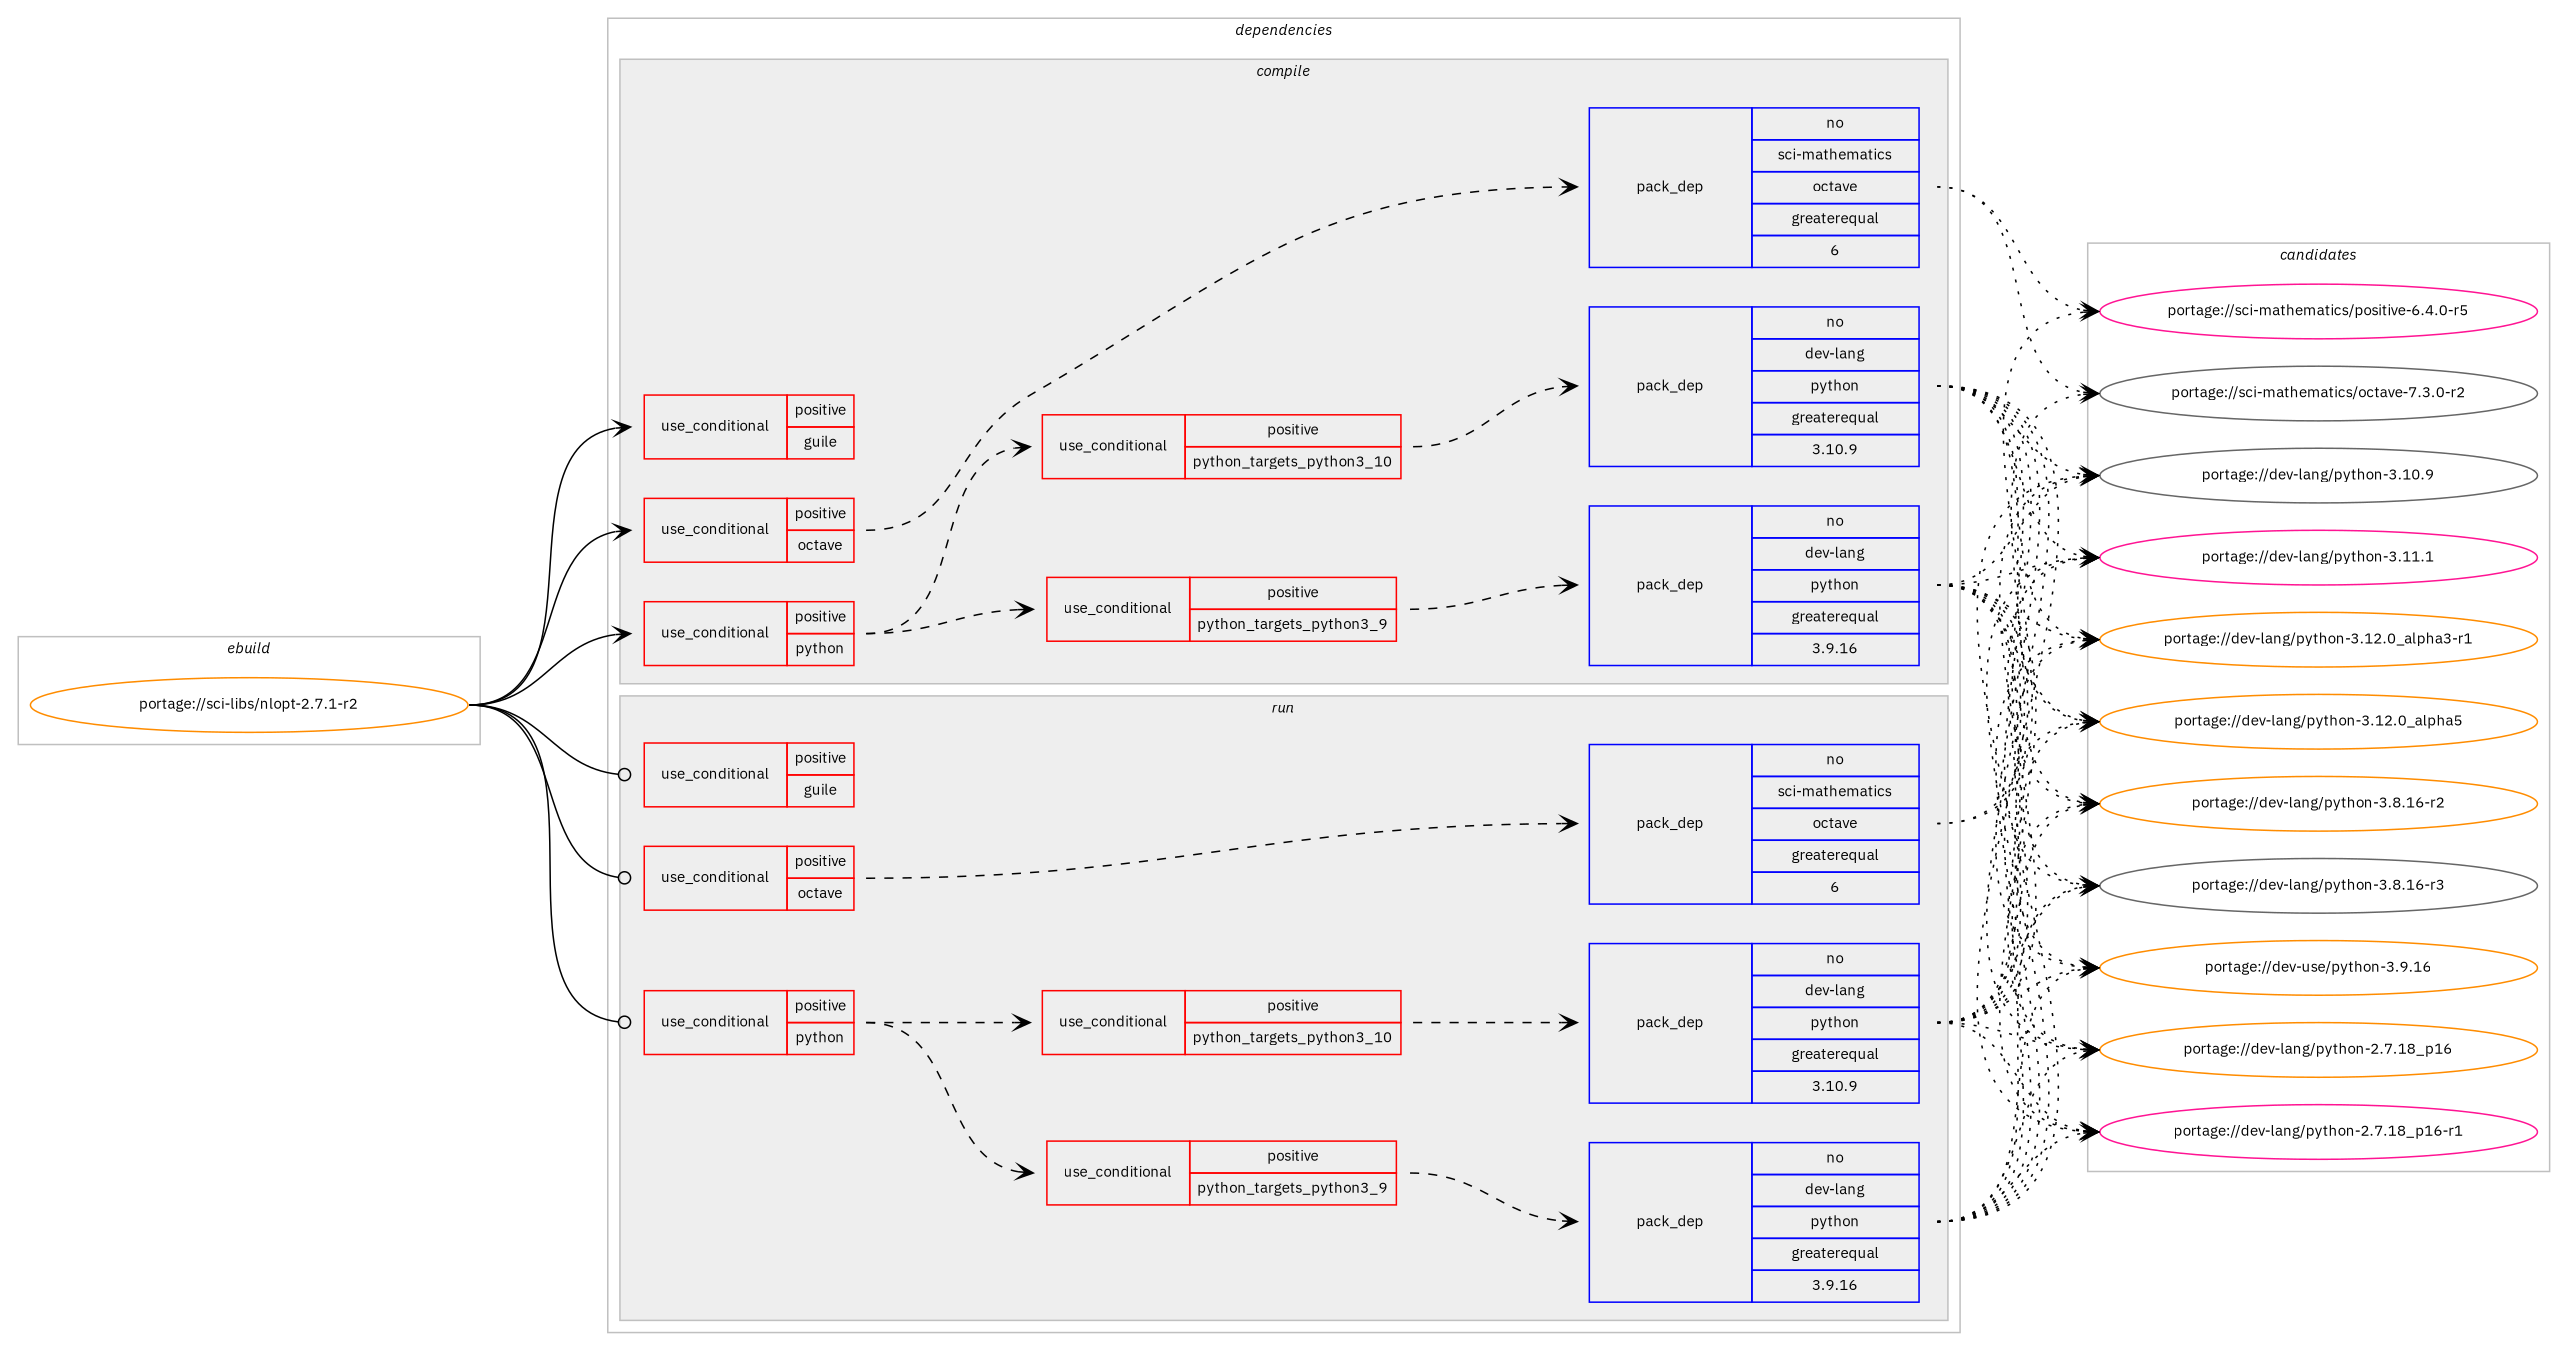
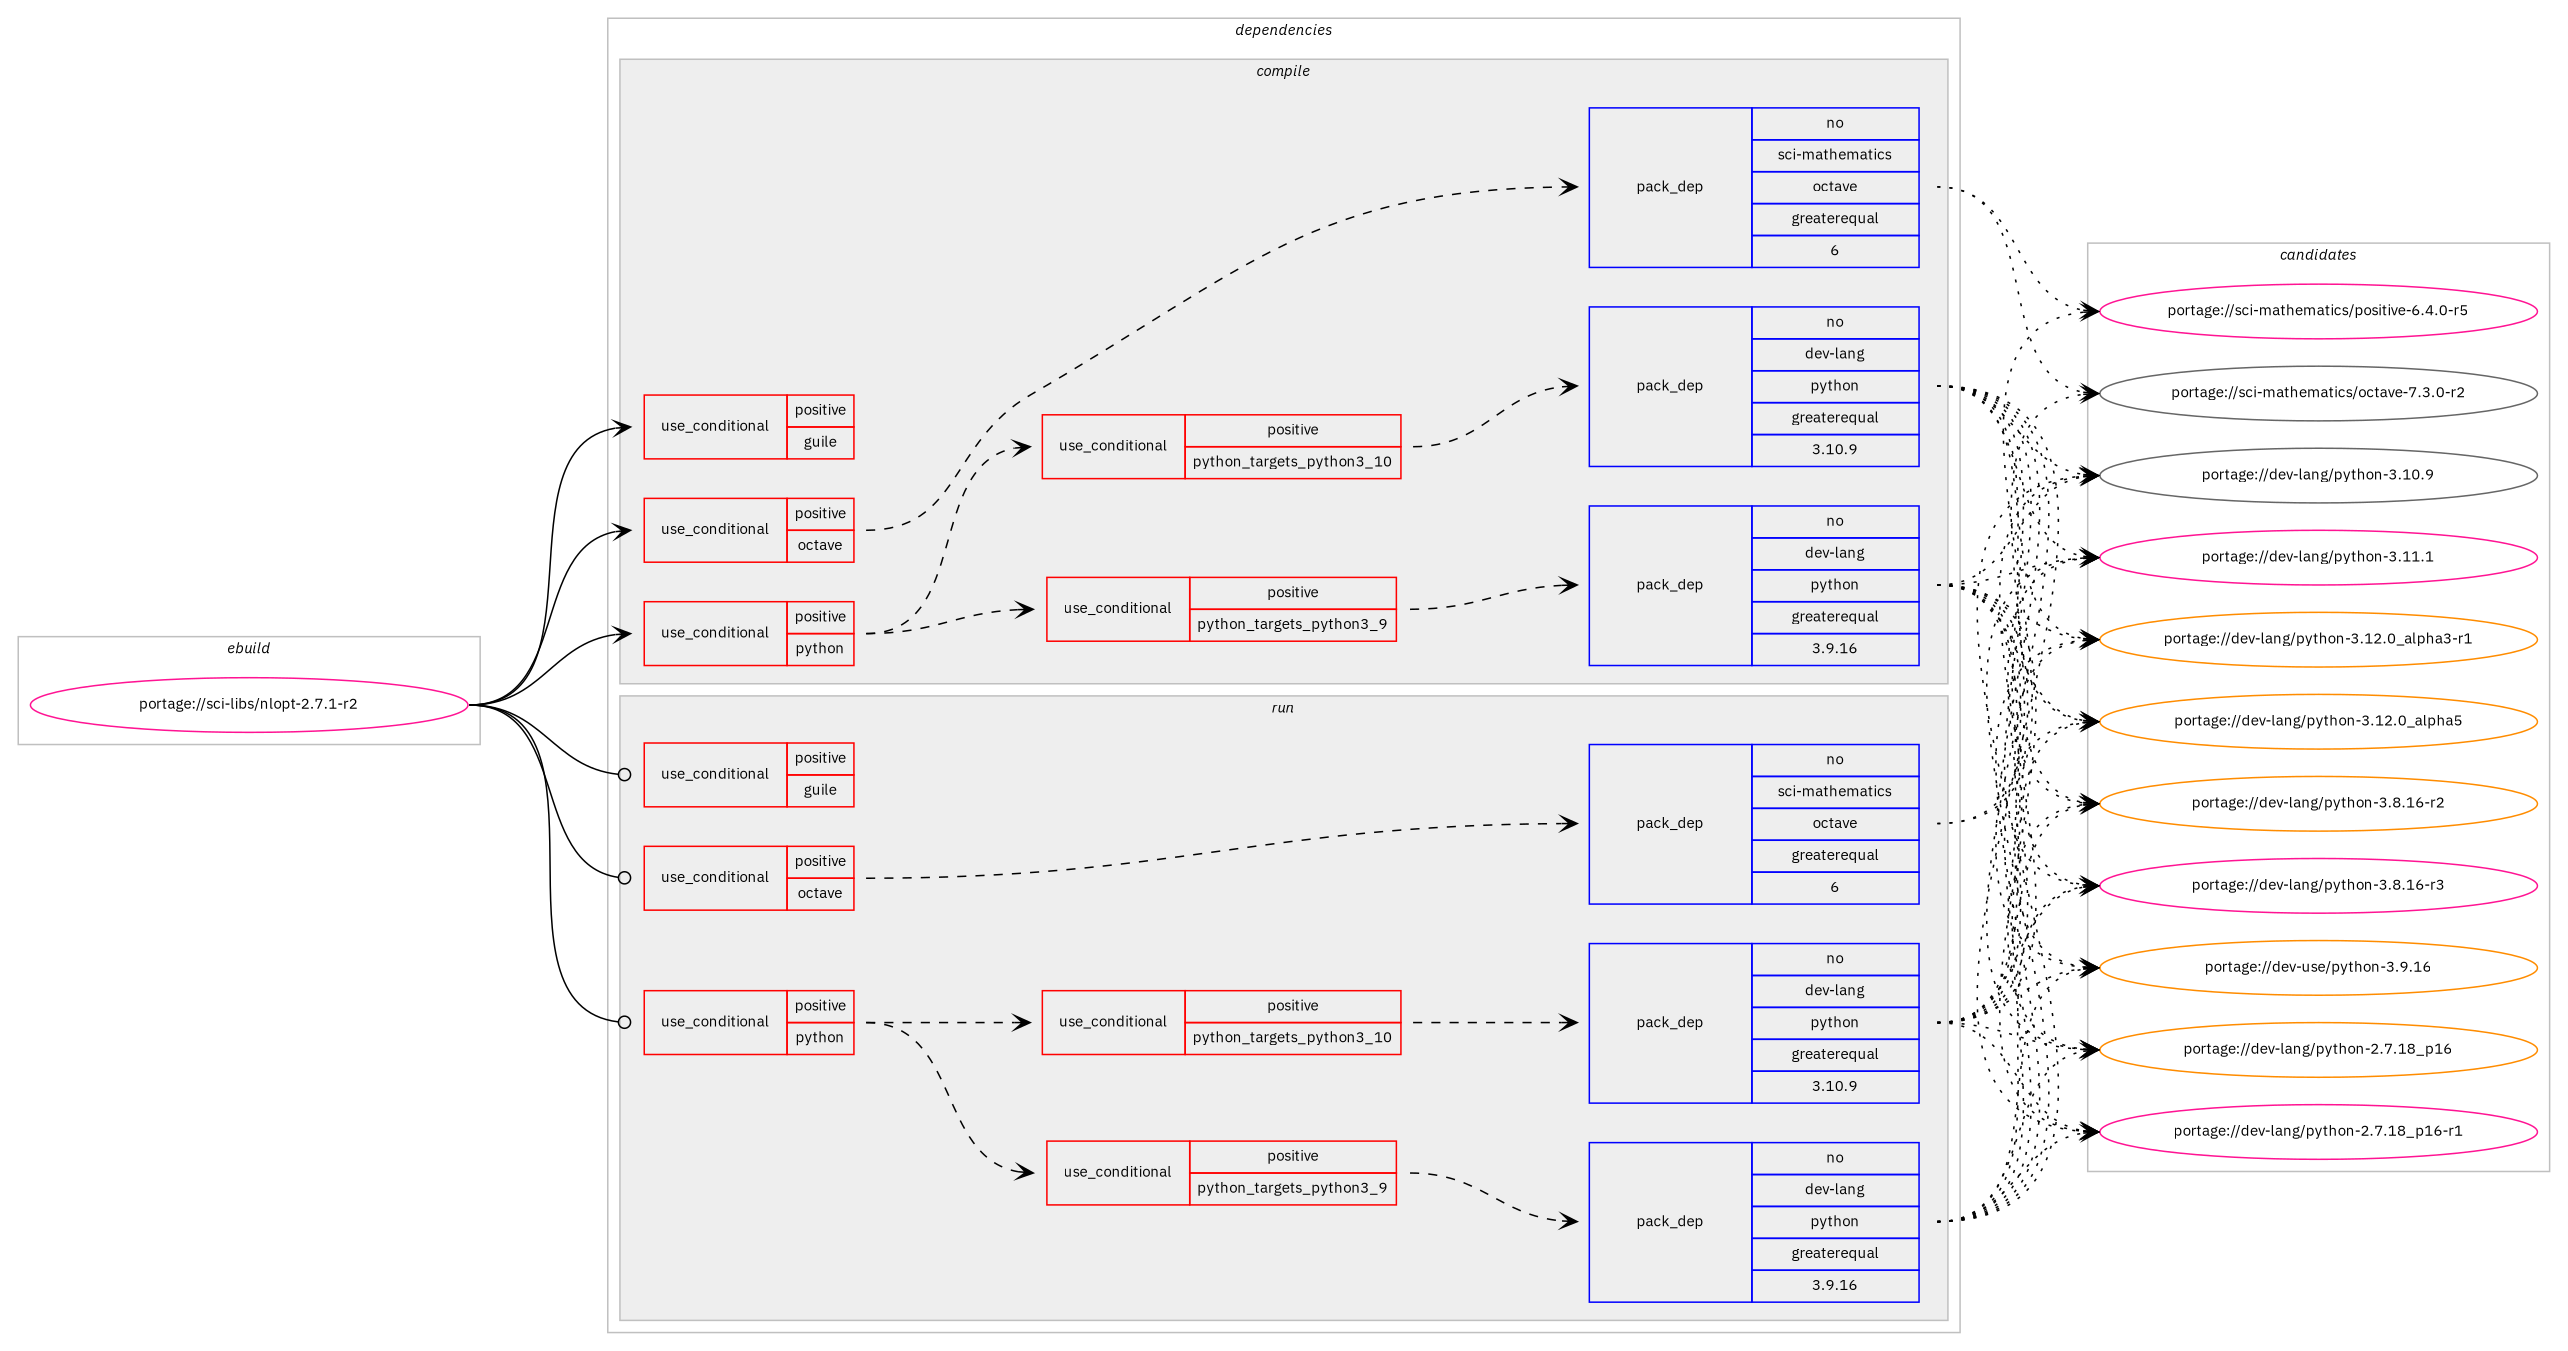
  digraph {
    compound=true
    concentrate=true
    fontname="IBM Plex Sans"
    fontsize=10
    newrank=true
    rankdir=LR
    ranksep=1.5
    node [color=red fontname="IBM Plex Sans" fontsize=10 shape=none]
    edge [arrowhead=vee fontname="IBM Plex Sans" headport=w style=dotted tailport=e weight=100]
-   n1 [color=darkorange label="portage://sci-libs/nlopt-2.7.1-r2" width=4 shape=""]
+   n1 [color=deeppink label="portage://sci-libs/nlopt-2.7.1-r2" width=4 shape=""]
    n2 [label=<<TABLE BORDER="0" CELLBORDER="1" CELLSPACING="0" CELLPADDING="4"><TR><TD ROWSPAN="3" CELLPADDING="10">use_conditional</TD></TR><TR><TD>positive</TD></TR><TR><TD>guile</TD></TR></TABLE>>]
    n3 [color=blue label=<<TABLE BORDER="0" CELLBORDER="1" CELLSPACING="0" CELLPADDING="4" WIDTH="220"><TR><TD ROWSPAN="6" CELLPADDING="30">pack_dep</TD></TR><TR><TD WIDTH="110">no</TD></TR><TR><TD>sci-mathematics</TD></TR><TR><TD>octave</TD></TR><TR><TD>greaterequal</TD></TR><TR><TD>6</TD></TR></TABLE>>]
    n4 [label=<<TABLE BORDER="0" CELLBORDER="1" CELLSPACING="0" CELLPADDING="4"><TR><TD ROWSPAN="3" CELLPADDING="10">use_conditional</TD></TR><TR><TD>positive</TD></TR><TR><TD>octave</TD></TR></TABLE>>]
    n5 [color=blue label=<<TABLE BORDER="0" CELLBORDER="1" CELLSPACING="0" CELLPADDING="4" WIDTH="220"><TR><TD ROWSPAN="6" CELLPADDING="30">pack_dep</TD></TR><TR><TD WIDTH="110">no</TD></TR><TR><TD>dev-lang</TD></TR><TR><TD>python</TD></TR><TR><TD>greaterequal</TD></TR><TR><TD>3.9.16</TD></TR></TABLE>>]
    n6 [label=<<TABLE BORDER="0" CELLBORDER="1" CELLSPACING="0" CELLPADDING="4"><TR><TD ROWSPAN="3" CELLPADDING="10">use_conditional</TD></TR><TR><TD>positive</TD></TR><TR><TD>python_targets_python3_9</TD></TR></TABLE>>]
    n7 [color=blue label=<<TABLE BORDER="0" CELLBORDER="1" CELLSPACING="0" CELLPADDING="4" WIDTH="220"><TR><TD ROWSPAN="6" CELLPADDING="30">pack_dep</TD></TR><TR><TD WIDTH="110">no</TD></TR><TR><TD>dev-lang</TD></TR><TR><TD>python</TD></TR><TR><TD>greaterequal</TD></TR><TR><TD>3.10.9</TD></TR></TABLE>>]
    n8 [label=<<TABLE BORDER="0" CELLBORDER="1" CELLSPACING="0" CELLPADDING="4"><TR><TD ROWSPAN="3" CELLPADDING="10">use_conditional</TD></TR><TR><TD>positive</TD></TR><TR><TD>python_targets_python3_10</TD></TR></TABLE>>]
    n9 [label=<<TABLE BORDER="0" CELLBORDER="1" CELLSPACING="0" CELLPADDING="4"><TR><TD ROWSPAN="3" CELLPADDING="10">use_conditional</TD></TR><TR><TD>positive</TD></TR><TR><TD>python</TD></TR></TABLE>>]
    n10 [label=<<TABLE BORDER="0" CELLBORDER="1" CELLSPACING="0" CELLPADDING="4"><TR><TD ROWSPAN="3" CELLPADDING="10">use_conditional</TD></TR><TR><TD>positive</TD></TR><TR><TD>guile</TD></TR></TABLE>>]
    n11 [color=blue label=<<TABLE BORDER="0" CELLBORDER="1" CELLSPACING="0" CELLPADDING="4" WIDTH="220"><TR><TD ROWSPAN="6" CELLPADDING="30">pack_dep</TD></TR><TR><TD WIDTH="110">no</TD></TR><TR><TD>sci-mathematics</TD></TR><TR><TD>octave</TD></TR><TR><TD>greaterequal</TD></TR><TR><TD>6</TD></TR></TABLE>>]
    n12 [label=<<TABLE BORDER="0" CELLBORDER="1" CELLSPACING="0" CELLPADDING="4"><TR><TD ROWSPAN="3" CELLPADDING="10">use_conditional</TD></TR><TR><TD>positive</TD></TR><TR><TD>octave</TD></TR></TABLE>>]
    n13 [color=blue label=<<TABLE BORDER="0" CELLBORDER="1" CELLSPACING="0" CELLPADDING="4" WIDTH="220"><TR><TD ROWSPAN="6" CELLPADDING="30">pack_dep</TD></TR><TR><TD WIDTH="110">no</TD></TR><TR><TD>dev-lang</TD></TR><TR><TD>python</TD></TR><TR><TD>greaterequal</TD></TR><TR><TD>3.9.16</TD></TR></TABLE>>]
    n14 [label=<<TABLE BORDER="0" CELLBORDER="1" CELLSPACING="0" CELLPADDING="4"><TR><TD ROWSPAN="3" CELLPADDING="10">use_conditional</TD></TR><TR><TD>positive</TD></TR><TR><TD>python_targets_python3_9</TD></TR></TABLE>>]
    n15 [color=blue label=<<TABLE BORDER="0" CELLBORDER="1" CELLSPACING="0" CELLPADDING="4" WIDTH="220"><TR><TD ROWSPAN="6" CELLPADDING="30">pack_dep</TD></TR><TR><TD WIDTH="110">no</TD></TR><TR><TD>dev-lang</TD></TR><TR><TD>python</TD></TR><TR><TD>greaterequal</TD></TR><TR><TD>3.10.9</TD></TR></TABLE>>]
    n16 [label=<<TABLE BORDER="0" CELLBORDER="1" CELLSPACING="0" CELLPADDING="4"><TR><TD ROWSPAN="3" CELLPADDING="10">use_conditional</TD></TR><TR><TD>positive</TD></TR><TR><TD>python_targets_python3_10</TD></TR></TABLE>>]
    n17 [label=<<TABLE BORDER="0" CELLBORDER="1" CELLSPACING="0" CELLPADDING="4"><TR><TD ROWSPAN="3" CELLPADDING="10">use_conditional</TD></TR><TR><TD>positive</TD></TR><TR><TD>python</TD></TR></TABLE>>]
    n18 [color=deeppink label="portage://sci-mathematics/positive-6.4.0-r5" width=4 shape=""]
    n19 [color=gray40 label="portage://sci-mathematics/octave-7.3.0-r2" width=4 shape=""]
    n20 [color=darkorange label="portage://dev-lang/python-2.7.18_p16" width=4 shape=""]
    n21 [color=deeppink label="portage://dev-lang/python-2.7.18_p16-r1" width=4 shape=""]
    n22 [color=gray40 label="portage://dev-lang/python-3.10.9" width=4 shape=""]
    n23 [color=deeppink label="portage://dev-lang/python-3.11.1" width=4 shape=""]
    n24 [color=darkorange label="portage://dev-lang/python-3.12.0_alpha3-r1" width=4 shape=""]
    n25 [color=darkorange label="portage://dev-lang/python-3.12.0_alpha5" width=4 shape=""]
    n26 [color=darkorange label="portage://dev-lang/python-3.8.16-r2" width=4 shape=""]
-   n27 [color=gray40 label="portage://dev-lang/python-3.8.16-r3" width=4 shape=""]
+   n27 [color=deeppink label="portage://dev-lang/python-3.8.16-r3" width=4 shape=""]
    n28 [color=darkorange label="portage://dev-use/python-3.9.16" width=4 shape=""]
    subgraph cluster_1 {
      color=gray
      label=<<i>ebuild</i>>
      rank=same
      n1
    }
    subgraph cluster_2 {
      color=gray
      label=<<i>dependencies</i>>
      subgraph cluster_3 {
        color=gray
        fillcolor="#eeeeee"
        label=<<i>compile</i>>
        style=filled
        subgraph sub_4 {
          color=gray
          fillcolor="#eeeeee"
          label=<<i>compile</i>>
          style=filled
          n2
        }
        subgraph sub_5 {
          color=gray
          fillcolor="#eeeeee"
          label=<<i>compile</i>>
          style=filled
          n4
          subgraph sub_6 {
            color=gray
            fillcolor="#eeeeee"
            label=<<i>compile</i>>
            style=filled
            n3
          }
        }
        subgraph sub_7 {
          color=gray
          fillcolor="#eeeeee"
          label=<<i>compile</i>>
          style=filled
          n9
          subgraph sub_8 {
            color=gray
            fillcolor="#eeeeee"
            label=<<i>compile</i>>
            style=filled
            n6
            subgraph sub_9 {
              color=gray
              fillcolor="#eeeeee"
              label=<<i>compile</i>>
              style=filled
              n5
            }
          }
          subgraph sub_10 {
            color=gray
            fillcolor="#eeeeee"
            label=<<i>compile</i>>
            style=filled
            n8
            subgraph sub_11 {
              color=gray
              fillcolor="#eeeeee"
              label=<<i>compile</i>>
              style=filled
              n7
            }
          }
        }
      }
      subgraph cluster_12 {
        color=gray
        fillcolor="#eeeeee"
        label=<<i>compile and run</i>>
        style=filled
      }
      subgraph cluster_13 {
        color=gray
        fillcolor="#eeeeee"
        label=<<i>run</i>>
        style=filled
        subgraph sub_14 {
          color=gray
          fillcolor="#eeeeee"
          label=<<i>run</i>>
          style=filled
          n10
        }
        subgraph sub_15 {
          color=gray
          fillcolor="#eeeeee"
          label=<<i>run</i>>
          style=filled
          n12
          subgraph sub_16 {
            color=gray
            fillcolor="#eeeeee"
            label=<<i>run</i>>
            style=filled
            n11
          }
        }
        subgraph sub_17 {
          color=gray
          fillcolor="#eeeeee"
          label=<<i>run</i>>
          style=filled
          n17
          subgraph sub_18 {
            color=gray
            fillcolor="#eeeeee"
            label=<<i>run</i>>
            style=filled
            n14
            subgraph sub_19 {
              color=gray
              fillcolor="#eeeeee"
              label=<<i>run</i>>
              style=filled
              n13
            }
          }
          subgraph sub_20 {
            color=gray
            fillcolor="#eeeeee"
            label=<<i>run</i>>
            style=filled
            n16
            subgraph sub_21 {
              color=gray
              fillcolor="#eeeeee"
              label=<<i>run</i>>
              style=filled
              n15
            }
          }
        }
      }
    }
    subgraph cluster_22 {
      color=gray
      label=<<i>candidates</i>>
      rank=same
      subgraph sub_23 {
        color=black
        label=<<i>candidates</i>>
        nodesep=1
        rank=same
        n18
        n19
      }
      subgraph sub_24 {
        color=black
        label=<<i>candidates</i>>
        nodesep=1
        rank=same
        n20
        n21
        n22
        n23
        n24
        n25
        n26
        n27
        n28
      }
      subgraph sub_25 {
        color=black
        label=<<i>candidates</i>>
        nodesep=1
        rank=same
        n20
        n21
        n22
        n23
        n24
        n25
        n26
        n27
        n28
      }
      subgraph sub_26 {
        color=black
        label=<<i>candidates</i>>
        nodesep=1
        rank=same
        n18
        n19
      }
      subgraph sub_27 {
        color=black
        label=<<i>candidates</i>>
        nodesep=1
        rank=same
        n20
        n21
        n22
        n23
        n24
        n25
        n26
        n27
        n28
      }
      subgraph sub_28 {
        color=black
        label=<<i>candidates</i>>
        nodesep=1
        rank=same
        n20
        n21
        n22
        n23
        n24
        n25
        n26
        n27
        n28
      }
    }
    n1 -> n2 [style=solid weight=20]
    n1 -> n4 [style=solid weight=20]
    n1 -> n9 [style=solid weight=20]
    n1 -> n10 [arrowhead=odot style=solid weight=20]
    n1 -> n12 [arrowhead=odot style=solid weight=20]
    n1 -> n17 [arrowhead=odot style=solid weight=20]
    n3 -> n18
    n3 -> n19
    n4 -> n3 [style=dashed weight=20]
    n5 -> n20
    n5 -> n21
    n5 -> n22
    n5 -> n23
    n5 -> n24
    n5 -> n25
    n5 -> n26
    n5 -> n27
    n5 -> n28
    n6 -> n5 [style=dashed weight=20]
    n7 -> n20
    n7 -> n21
    n7 -> n22
    n7 -> n23
    n7 -> n24
    n7 -> n25
    n7 -> n26
    n7 -> n27
    n7 -> n28
    n8 -> n7 [style=dashed weight=20]
    n9 -> n6 [style=dashed weight=20]
    n9 -> n8 [style=dashed weight=20]
    n11 -> n18
    n11 -> n19
    n12 -> n11 [style=dashed weight=20]
    n13 -> n20
    n13 -> n21
    n13 -> n22
    n13 -> n23
    n13 -> n24
    n13 -> n25
    n13 -> n26
    n13 -> n27
    n13 -> n28
    n14 -> n13 [style=dashed weight=20]
    n15 -> n20
    n15 -> n21
    n15 -> n22
    n15 -> n23
    n15 -> n24
    n15 -> n25
    n15 -> n26
    n15 -> n27
    n15 -> n28
    n16 -> n15 [style=dashed weight=20]
    n17 -> n14 [style=dashed weight=20]
    n17 -> n16 [style=dashed weight=20]
  }
